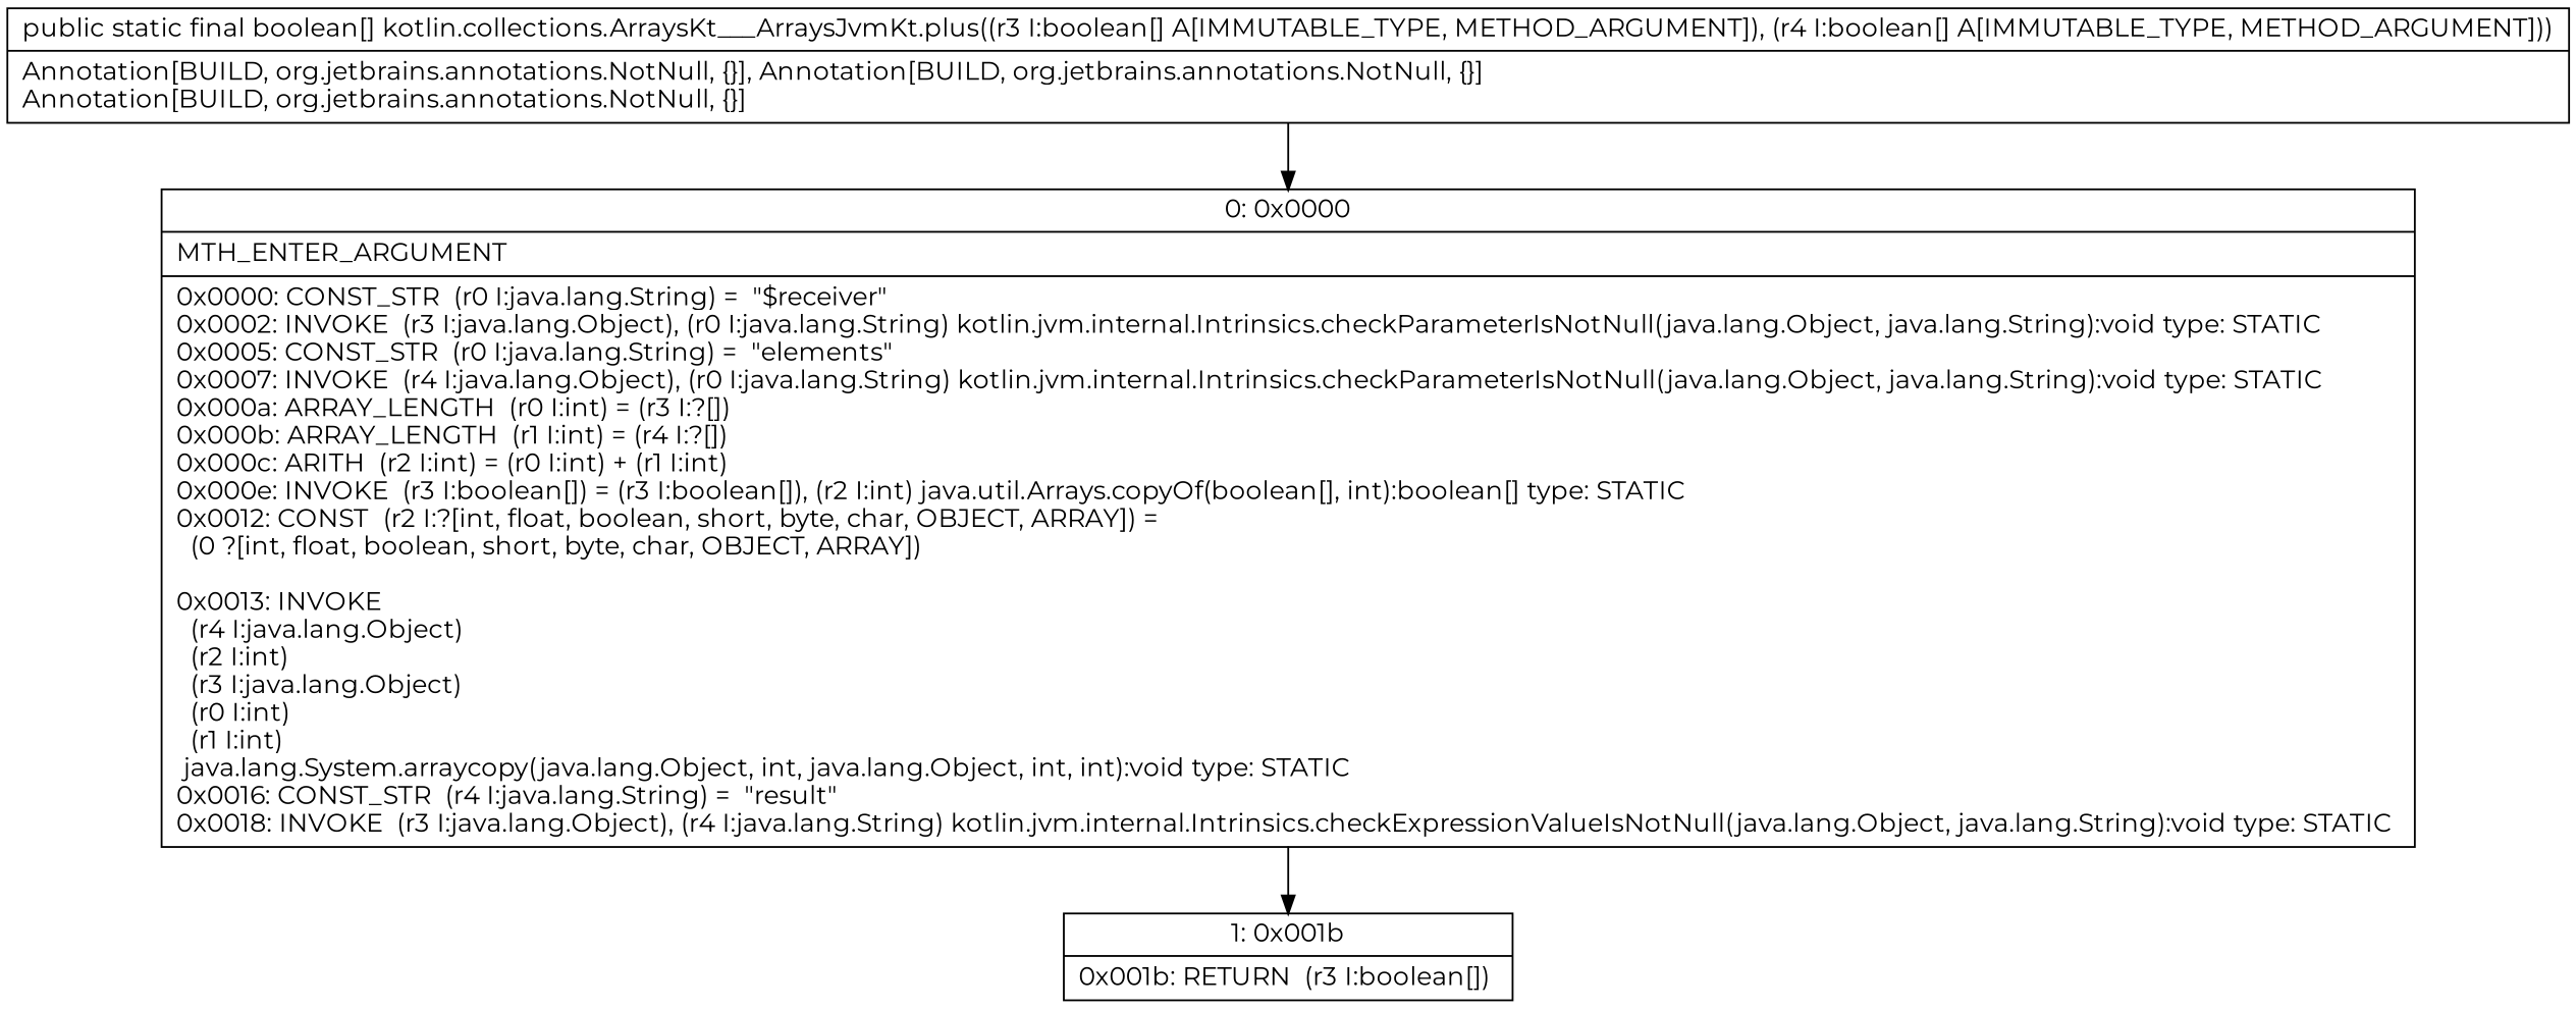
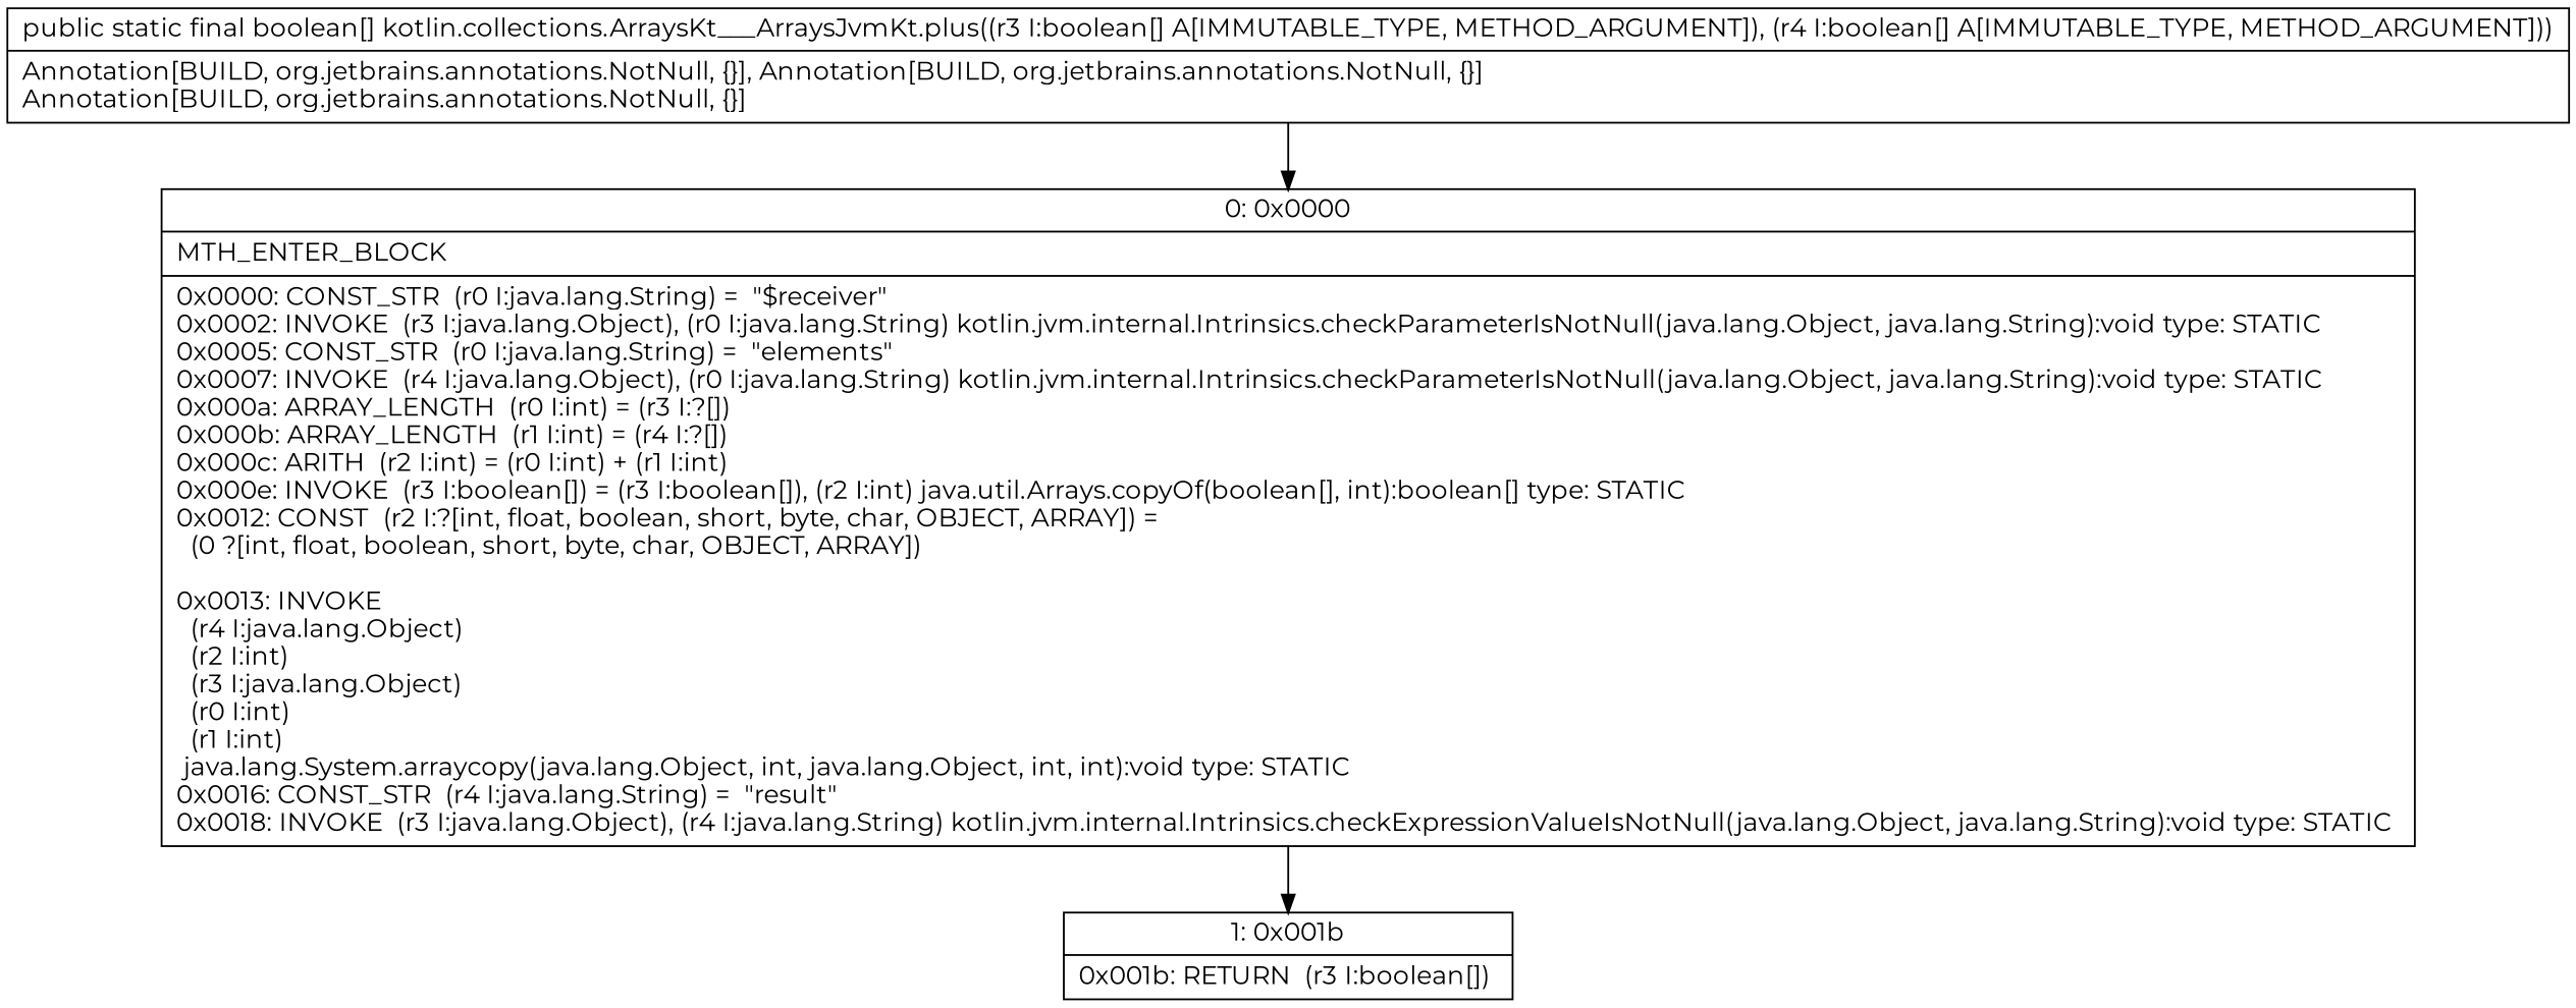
  digraph {
    fontname=Montserrat
    node [shape=record fontname=Montserrat]
    edge [fontname=Montserrat]
-   n1 [label="{0\:\ 0x0000|MTH_ENTER_ARGUMENT\l|0x0000: CONST_STR  (r0 I:java.lang.String) =  \"$receiver\" \l0x0002: INVOKE  (r3 I:java.lang.Object), (r0 I:java.lang.String) kotlin.jvm.internal.Intrinsics.checkParameterIsNotNull(java.lang.Object, java.lang.String):void type: STATIC \l0x0005: CONST_STR  (r0 I:java.lang.String) =  \"elements\" \l0x0007: INVOKE  (r4 I:java.lang.Object), (r0 I:java.lang.String) kotlin.jvm.internal.Intrinsics.checkParameterIsNotNull(java.lang.Object, java.lang.String):void type: STATIC \l0x000a: ARRAY_LENGTH  (r0 I:int) = (r3 I:?[]) \l0x000b: ARRAY_LENGTH  (r1 I:int) = (r4 I:?[]) \l0x000c: ARITH  (r2 I:int) = (r0 I:int) + (r1 I:int) \l0x000e: INVOKE  (r3 I:boolean[]) = (r3 I:boolean[]), (r2 I:int) java.util.Arrays.copyOf(boolean[], int):boolean[] type: STATIC \l0x0012: CONST  (r2 I:?[int, float, boolean, short, byte, char, OBJECT, ARRAY]) = \l  (0 ?[int, float, boolean, short, byte, char, OBJECT, ARRAY])\l \l0x0013: INVOKE  \l  (r4 I:java.lang.Object)\l  (r2 I:int)\l  (r3 I:java.lang.Object)\l  (r0 I:int)\l  (r1 I:int)\l java.lang.System.arraycopy(java.lang.Object, int, java.lang.Object, int, int):void type: STATIC \l0x0016: CONST_STR  (r4 I:java.lang.String) =  \"result\" \l0x0018: INVOKE  (r3 I:java.lang.Object), (r4 I:java.lang.String) kotlin.jvm.internal.Intrinsics.checkExpressionValueIsNotNull(java.lang.Object, java.lang.String):void type: STATIC \l}"]
+   n1 [label="{0\:\ 0x0000|MTH_ENTER_BLOCK\l|0x0000: CONST_STR  (r0 I:java.lang.String) =  \"$receiver\" \l0x0002: INVOKE  (r3 I:java.lang.Object), (r0 I:java.lang.String) kotlin.jvm.internal.Intrinsics.checkParameterIsNotNull(java.lang.Object, java.lang.String):void type: STATIC \l0x0005: CONST_STR  (r0 I:java.lang.String) =  \"elements\" \l0x0007: INVOKE  (r4 I:java.lang.Object), (r0 I:java.lang.String) kotlin.jvm.internal.Intrinsics.checkParameterIsNotNull(java.lang.Object, java.lang.String):void type: STATIC \l0x000a: ARRAY_LENGTH  (r0 I:int) = (r3 I:?[]) \l0x000b: ARRAY_LENGTH  (r1 I:int) = (r4 I:?[]) \l0x000c: ARITH  (r2 I:int) = (r0 I:int) + (r1 I:int) \l0x000e: INVOKE  (r3 I:boolean[]) = (r3 I:boolean[]), (r2 I:int) java.util.Arrays.copyOf(boolean[], int):boolean[] type: STATIC \l0x0012: CONST  (r2 I:?[int, float, boolean, short, byte, char, OBJECT, ARRAY]) = \l  (0 ?[int, float, boolean, short, byte, char, OBJECT, ARRAY])\l \l0x0013: INVOKE  \l  (r4 I:java.lang.Object)\l  (r2 I:int)\l  (r3 I:java.lang.Object)\l  (r0 I:int)\l  (r1 I:int)\l java.lang.System.arraycopy(java.lang.Object, int, java.lang.Object, int, int):void type: STATIC \l0x0016: CONST_STR  (r4 I:java.lang.String) =  \"result\" \l0x0018: INVOKE  (r3 I:java.lang.Object), (r4 I:java.lang.String) kotlin.jvm.internal.Intrinsics.checkExpressionValueIsNotNull(java.lang.Object, java.lang.String):void type: STATIC \l}"]
    n2 [label="{1\:\ 0x001b|0x001b: RETURN  (r3 I:boolean[]) \l}"]
    n3 [label="{public static final boolean[] kotlin.collections.ArraysKt___ArraysJvmKt.plus((r3 I:boolean[] A[IMMUTABLE_TYPE, METHOD_ARGUMENT]), (r4 I:boolean[] A[IMMUTABLE_TYPE, METHOD_ARGUMENT]))  | Annotation[BUILD, org.jetbrains.annotations.NotNull, \{\}], Annotation[BUILD, org.jetbrains.annotations.NotNull, \{\}]\lAnnotation[BUILD, org.jetbrains.annotations.NotNull, \{\}]\l}"]
    n1 -> n2
    n3 -> n1
  }
